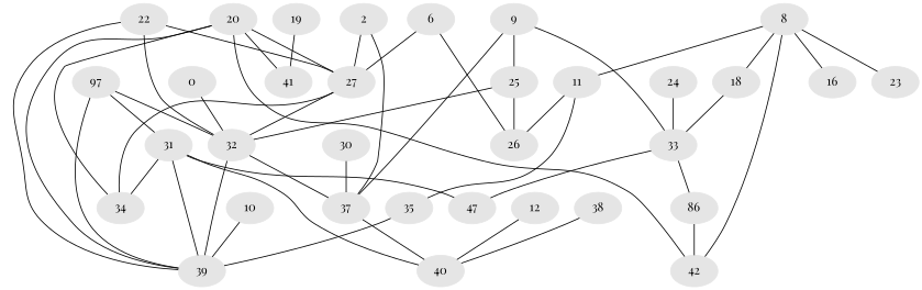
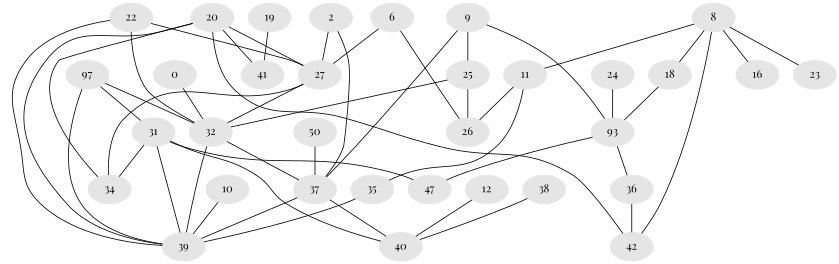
  graph {
    fontname="Playfair Display"
    node [color=gray90 fontname="Playfair Display" style=filled]
    edge [fontname="Playfair Display" weight=1.0]
    2
    27
    37
    32
    34
    39
    40
    n8 [label=0]
    6
    26
    8
    11
    16
    18
    23
    42
    35
-   33
+   33 [label=93]
    9
    25
    n21 [label=47]
-   36 [label=86]
+   36
    10
    12
    n25 [label=97]
    31
    19
    41
    20
    22
    24
-   30
+   30 [label=50]
    38
    2 -- 27
    2 -- 37
    27 -- 32
    27 -- 34
+   37 -- 39
    37 -- 40
    32 -- 37
    32 -- 39
    n8 -- 32
    6 -- 27
    6 -- 26
    8 -- 11
    8 -- 16
    8 -- 18
    8 -- 23
    8 -- 42
    11 -- 26
    11 -- 35
    18 -- 33
    35 -- 39 [weight=2.0]
    33 -- n21
    33 -- 36
    9 -- 37
    9 -- 33
    9 -- 25
    25 -- 32
    25 -- 26
    36 -- 42
    10 -- 39
    12 -- 40
    n25 -- 32
    n25 -- 39
    n25 -- 31
    31 -- 34
    31 -- 39
    31 -- 40
    31 -- n21
    19 -- 41
    20 -- 27
    20 -- 34
    20 -- 39
    20 -- 42
    20 -- 41
    22 -- 27
    22 -- 32
    22 -- 39
    24 -- 33
    30 -- 37
    38 -- 40
  }
